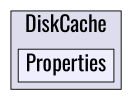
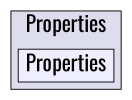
  digraph {
    compound=true
    rankdir=LR
    fontname=Oswald
    n1 [fillcolor="#eeeeff" fontname=Oswald fontsize=24 label=Properties pencolor=black shape=box style=filled]
    subgraph cluster_1 {
      bgcolor="#ddddee"
      fontsize=24
-     label=DiskCache
+     label=Properties
      pencolor=black
      n1
    }
  }
